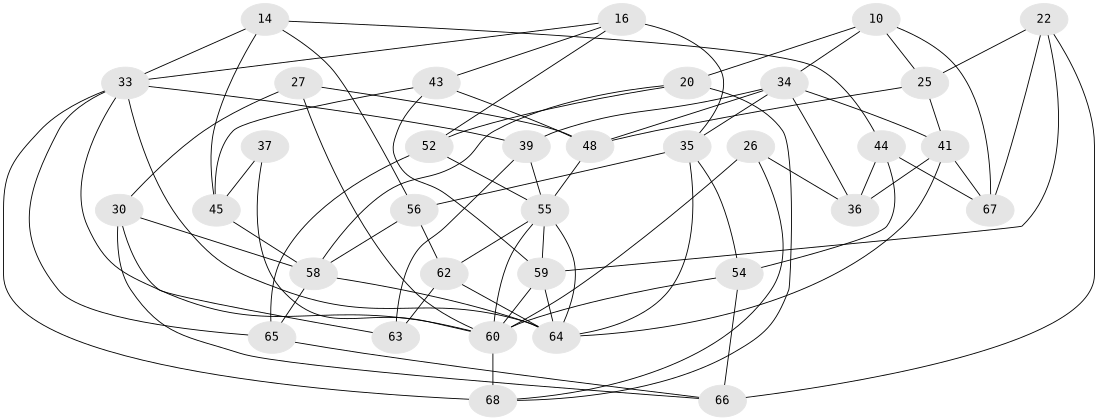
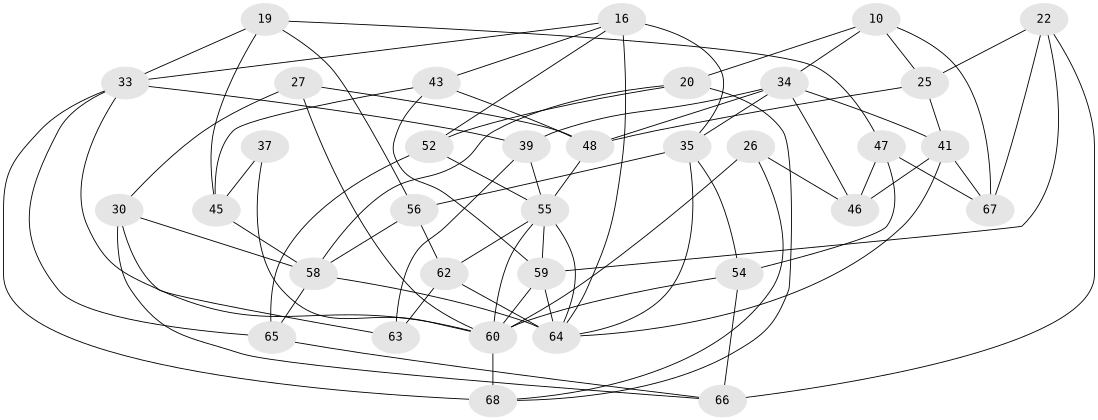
  graph {
    fontname="DejaVu Sans Mono"
    node [color=gray90 fontname="DejaVu Sans Mono" style=filled]
    edge [fontname="DejaVu Sans Mono"]
    33 [super="+17+23"]
    68 [super="+11"]
    60 [super="+40+57"]
    39 [super="+18"]
    65
-   14
-   44
+   14 [label=19]
+   44 [label=47]
    45 [super="+4"]
    56
    67
-   46 [super="+7" label=36]
+   46 [super="+7"]
    54
    58 [super="+31"]
    62 [super="+61"]
    16 [super="+3+9"]
    35 [super="+32"]
    43
    52
    64 [super="+5+47"]
    59 [super="+49"]
    48 [super="+2"]
    55 [super="+53"]
    n23 [label=10]
    20
    25
    34 [super="+6+24"]
    41 [super="+36"]
    22
    66
    26
    27
    30
    63
    37
    33 -- 68
    33 -- 60
    33 -- 39 [weight=2]
    33 -- 65
    60 -- 68 [weight=3]
    39 -- 55
    39 -- 63
    65 -- 66
    14 -- 33
    14 -- 44
    14 -- 45
    14 -- 56
    44 -- 67
    44 -- 46
    44 -- 54
    45 -- 58 [weight=2]
    56 -- 58
    56 -- 62
    54 -- 60
    54 -- 66
    58 -- 65
    58 -- 64 [weight=2]
    62 -- 64 [weight=2]
    62 -- 63 [weight=2]
    16 -- 33 [weight=2]
    16 -- 35 [weight=2]
    16 -- 43
    16 -- 52
-   33 -- 64 [weight=2]
+   16 -- 64 [weight=2]
    35 -- 56
    35 -- 54
    35 -- 64
    43 -- 45
    43 -- 59
    43 -- 48
    52 -- 65
    52 -- 55
    59 -- 60
    59 -- 64
    48 -- 55
    55 -- 60 [weight=5]
    55 -- 62
    55 -- 64
    55 -- 59 [weight=2]
    n23 -- 67
    n23 -- 20
    n23 -- 25
    n23 -- 34
    20 -- 68
    20 -- 58
    20 -- 52
    25 -- 48
    25 -- 41
    34 -- 39 [weight=2]
    34 -- 46
    34 -- 35
    34 -- 48
    34 -- 41
    41 -- 67
    41 -- 46 [weight=2]
    41 -- 64
    22 -- 67
    22 -- 59
    22 -- 25
    22 -- 66
    26 -- 68
    26 -- 60
    26 -- 46 [weight=2]
    27 -- 60
    27 -- 48 [weight=2]
    27 -- 30
    30 -- 58
    30 -- 66
    30 -- 63
    37 -- 60 [weight=2]
    37 -- 45 [weight=2]
  }
